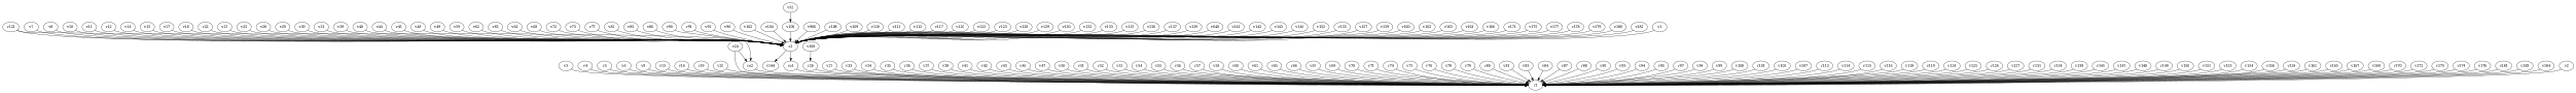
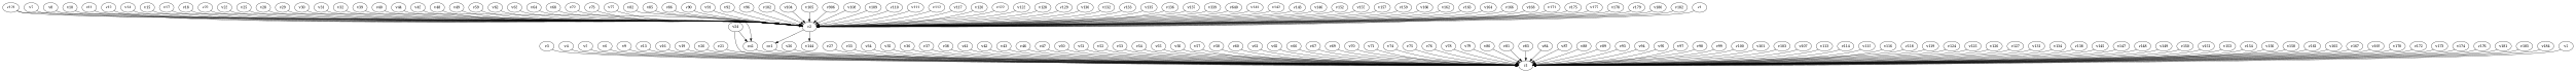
  strict digraph {
    fontname="Noto Serif"
    node [fontname="Noto Serif"]
    edge [fontname="Noto Serif" weight=1]
    c2
    co1
    v144
    c1
    v1
    v2
    v3
    v4
    v5
    v6
    v7
    v8
    v9
    v10
    v11
    v12
    v13
    v14
    v15
    v16
    v17
    v18
    v19
    v20
+   v21
    v22
    v23
    v24
    co2
    v25
    v26
    v27
    v28
    v29
    v30
    v31
    v32
    v33
    v34
    v35
    v36
    v37
    v38
    v39
    v40
    v41
    v42
    v43
    v44
    v45
    v46
    v47
    v48
    v49
    v50
    v51
    v52
    v53
    v54
    v55
    v56
    v57
    v58
    v59
    v60
    v61
    v62
    v63
    v64
    v65
    v66
    v67
    v68
    v69
    v70
    v71
    v72
    v73
    v74
    v75
    v76
    v77
    v78
    v79
    v80
    v81
    v82
    v83
    v84
    v85
    v86
    v87
    v88
    v89
    v90
    v91
    v92
    v93
    v94
    v95
    v96
    v97
    v98
    v99
    v100
    v101
    v102
    v103
    v104
    v105
    n111 [label=v906]
    v107
    v108
    v109
    v110
    v111
    v112
    v113
    v114
    v115
    v116
    v117
    v118
    v119
    v120
    v121
    v122
    v123
    v124
    v125
    v126
    v127
    v128
    v129
    v130
    v131
    v132
    v133
    v134
    v135
    v136
    v137
    v138
-   v139
+   v139 [label=v339]
    n145 [label=v640]
    v141
    v142
    v143
    v145
    v146
    v147
    v148
    v149
    v150
    v151
    v152
    v153
    v154
    v155
    v156
    v157
    v158
    v159
    v160
    v161
    v162
    v163
    v164
    v165
    v166
    v167
    v168
    v169
    v170
    v171
    v172
    v173
    v174
    v175
    v176
    v177
    v178
    v179
    v180
    v181
    v182
    v183
    v184
    c2 -> co1
    c2 -> v144
    co1 -> c1
    v1 -> c2
    v2 -> c1
    v3 -> c1
    v4 -> c1
    v5 -> c1
    v6 -> c1
    v7 -> c2
    v8 -> c2
    v9 -> c1
    v10 -> c2
    v11 -> c2
    v12 -> c2
    v13 -> c1
    v14 -> c2
    v15 -> c2
    v16 -> c1
    v17 -> c2
    v18 -> c2
    v19 -> c1
    v20 -> c1
+   v21 -> c1
    v22 -> c2
    v23 -> c2
    v24 -> c1
    v24 -> co2
    co2 -> c1
    v25 -> c2
    v26 -> c1
    v27 -> c1
    v28 -> c2
    v29 -> c2
    v30 -> c2
    v31 -> c2
-   v32 -> v105
+   v32 -> c2
    v33 -> c1
    v34 -> c1
    v35 -> c1
    v36 -> c1
    v37 -> c1
    v38 -> c1
    v39 -> c2
    v40 -> c2
    v41 -> c1
    v42 -> c1
    v43 -> c1
    v44 -> c2
    v45 -> c2
    v46 -> c1
    v47 -> c1
    v48 -> c2
    v49 -> c2
    v50 -> c1
    v51 -> c1
    v52 -> c1
    v53 -> c1
    v54 -> c1
    v55 -> c1
    v56 -> c1
    v57 -> c1
    v58 -> c1
    v59 -> c2
    v60 -> c1
    v61 -> c1
    v62 -> c2
    v63 -> c2
    v64 -> c2
    v65 -> c1
    v66 -> c1
    v67 -> c1
    v68 -> c2
    v69 -> c1
    v70 -> c1
    v71 -> c1
    v72 -> c2
    v73 -> c2
    v74 -> c1
    v75 -> c1
    v76 -> c1
    v77 -> c2
    v78 -> c1
    v79 -> c1
    v80 -> c1
    v81 -> c1
    v82 -> c2
    v83 -> c1
    v84 -> c1
    v85 -> c2
    v86 -> c2
    v87 -> c1
    v88 -> c1
    v89 -> c1
    v90 -> c2
    v91 -> c2
    v92 -> c2
    v93 -> c1
    v94 -> c1
    v95 -> c1
    v96 -> c2
    v97 -> c1
    v98 -> c1
    v99 -> c1
    v100 -> c1
    v101 -> c1
    v102 -> c2
    v103 -> c1
    v104 -> c2
    v105 -> c2
    n111 -> c2
    v107 -> c1
    v108 -> c2
    v109 -> c2
    v110 -> c2
    v111 -> c2
    v112 -> c2
    v113 -> c1
    v114 -> c1
    v115 -> c1
    v116 -> c1
    v117 -> c2
    v118 -> c1
    v119 -> c1
    v120 -> c2
    v121 -> c2
    v121 -> co2
    v122 -> c2
    v123 -> c2
    v124 -> c1
    v125 -> c1
    v126 -> c1
    v127 -> c1
    v128 -> c2
    v129 -> c2
    v130 -> c2
    v131 -> c1
    v132 -> c2
    v133 -> c2
    v134 -> c1
    v135 -> c2
    v136 -> c2
    v137 -> c2
    v138 -> c1
    v139 -> c2
    n145 -> c2
    v141 -> c2
    v142 -> c2
    v143 -> c2
    v145 -> c1
    v146 -> c2
    v147 -> c1
    v148 -> c1
    v149 -> c1
    v150 -> c1
    v151 -> c1
    v152 -> c2
    v153 -> c1
    v154 -> c1
    v155 -> c2
    v156 -> c1
    v157 -> c2
    v158 -> c1
    v159 -> c2
    v160 -> c2
    v161 -> c1
    v162 -> c2
    v163 -> c2
    v164 -> c2
    v165 -> c1
    v166 -> c2
    v167 -> c1
-   v168 -> v26
+   v168 -> c2
    v169 -> c1
    v170 -> c1
    v171 -> c2
    v172 -> c1
    v173 -> c1
    v174 -> c1
    v175 -> c2
    v176 -> c1
    v177 -> c2
    v178 -> c2
    v179 -> c2
    v180 -> c2
    v181 -> c1
    v182 -> c2
    v183 -> c1
    v184 -> c1
  }
